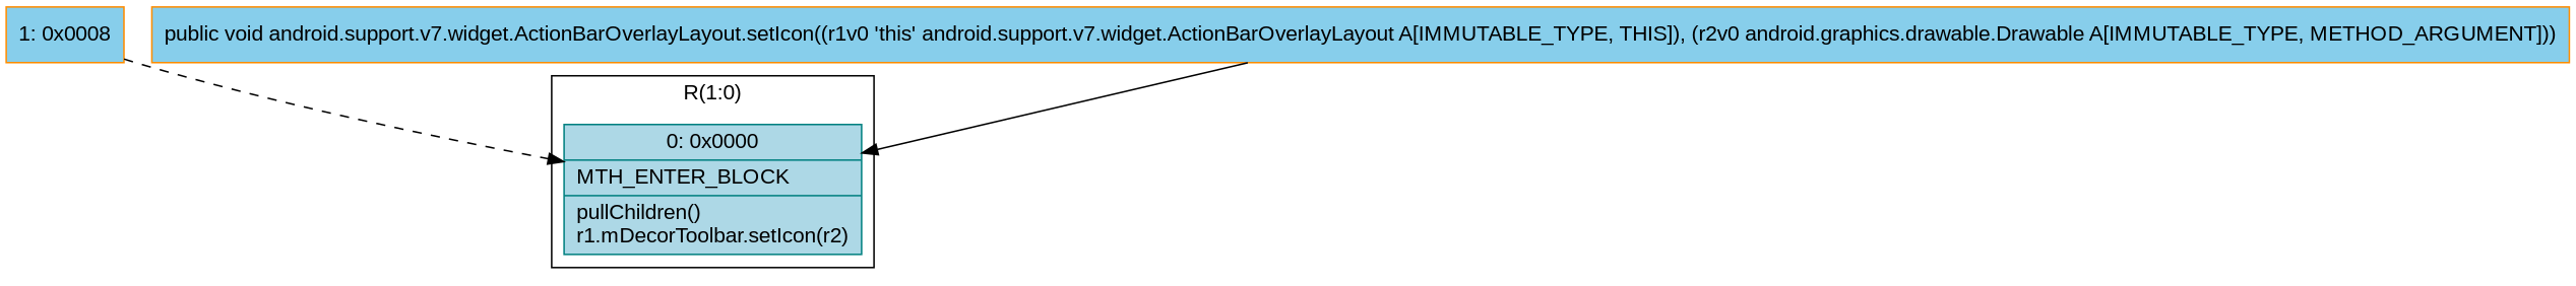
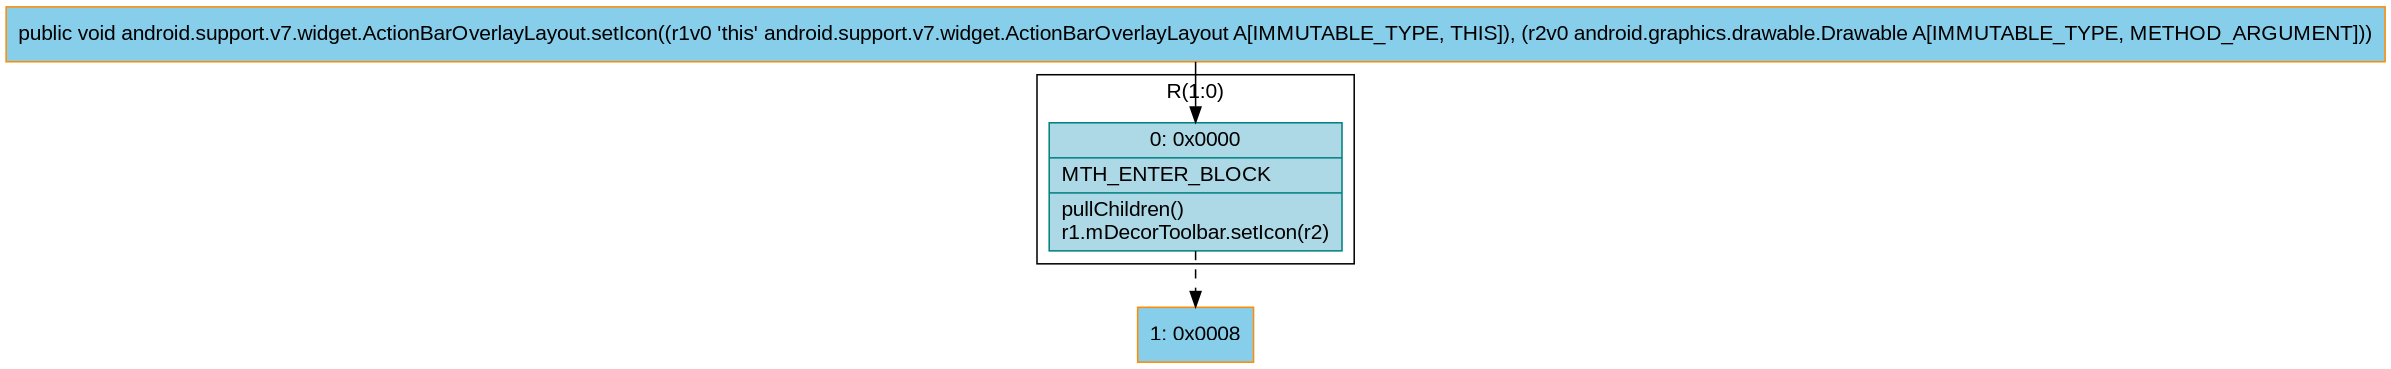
  digraph {
    fontname="Liberation Sans"
    node [color=darkorange shape=record style=filled fillcolor=skyblue fontname="Liberation Sans"]
    edge [fontname="Liberation Sans"]
    n1 [color=teal label="{0\:\ 0x0000|MTH_ENTER_BLOCK\l|pullChildren()\lr1.mDecorToolbar.setIcon(r2)\l}" fillcolor=lightblue]
    n2 [label="{1\:\ 0x0008}"]
    n3 [label="{public void android.support.v7.widget.ActionBarOverlayLayout.setIcon((r1v0 'this' android.support.v7.widget.ActionBarOverlayLayout A[IMMUTABLE_TYPE, THIS]), (r2v0 android.graphics.drawable.Drawable A[IMMUTABLE_TYPE, METHOD_ARGUMENT])) }"]
    subgraph cluster_1 {
      label="R(1:0)"
      n1
    }
-   n2 -> n1 [style=dashed]
+   n1 -> n2 [style=dashed]
    n3 -> n1 [style=solid]
  }
